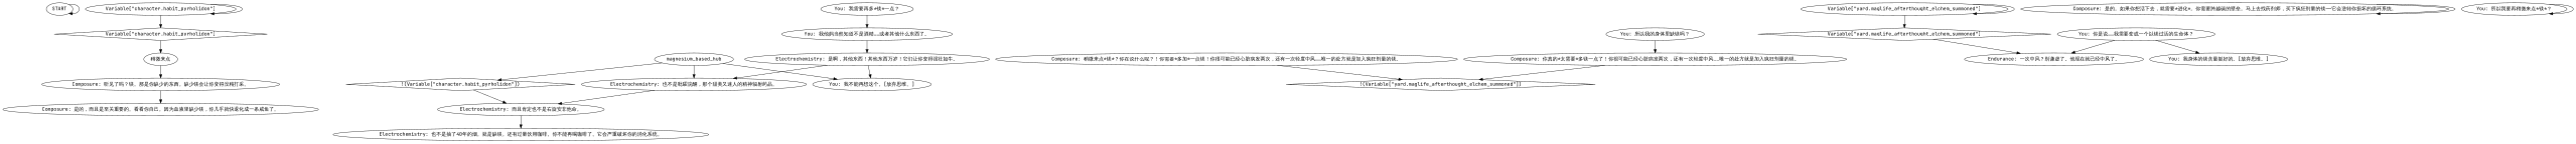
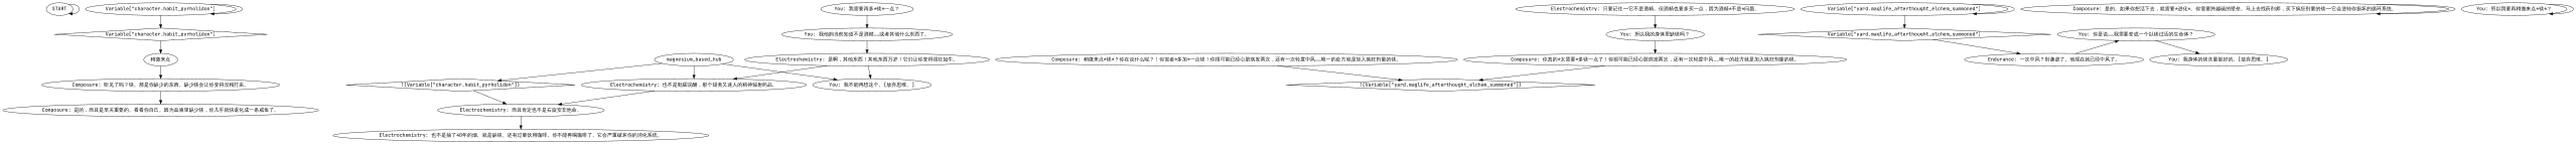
  digraph {
    fontname="JetBrains Mono"
    node [fontname="JetBrains Mono"]
    edge [fontname="JetBrains Mono"]
    n1 [label=START]
    n2 [label="稍微来点"]
    n3 [label="Composure: 听见了吗？镁。那是你缺少的东西。缺少镁会让你变得没精打采。"]
    n4 [label="Composure: 是的，而且是至关重要的。看看你自己。因为血液里缺少镁，你几乎就快退化成一条咸鱼了。"]
    n5 [label="Electrochemistry: 也不是吡嚯浣酮，那个甜美又迷人的精神辐射药品。"]
    n6 [label="Electrochemistry: 而且肯定也不是右旋安非他命。"]
    n7 [label="Electrochemistry: 也不是抽了40年的烟。就是缺镁。还有过量饮用咖啡。你不能再喝咖啡了。它会严重破坏你的消化系统。"]
    n8 [label="You: 所以我的身体里缺镁吗？"]
    n9 [label="Composure: 你真的*太需要*多镁一点了！你很可能已经心脏病发两次，还有一次轻度中风……唯一的处方就是加入疯狂剂量的镁。"]
    n10 [label="!(Variable[\"yard.maglife_afterthought_elchem_summoned\"])" shape=diamond]
    n11 [label="Variable[\"character.habit_pyrholidon\"]"]
    n12 [label="Variable[\"character.habit_pyrholidon\"]" shape=diamond]
    n13 [label="!(Variable[\"character.habit_pyrholidon\"])" shape=diamond]
    n14 [label="You: 我他妈当然知道不是酒精……或者其他什么东西了。"]
    n15 [label="Electrochemistry: 是啊，其他东西！其他东西万岁！它们让你变得强壮如牛。"]
    n16 [label="You: 我不能再想这个。[放弃思维。]"]
+   n17 [label="Electrochemistry: 只要记住——它不是酒精。但酒精也要多买一点，因为酒精*不是*问题。"]
    n18 [label="You: 我需要再多*镁*一点？"]
    n19 [label="Composure: 稍微来点*镁*？你在说什么呢？！你需要*多加*一点镁！你很可能已经心脏病发两次，还有一次轻度中风……唯一的处方就是加入疯狂剂量的镁。"]
    n20 [label="You: 我身体的镁含量挺好的。[放弃思维。]"]
    n21 [label="Composure: 是的。如果你想活下去，就需要*进化*。你需要跨越碳的壁垒。马上去找药剂师，买下疯狂剂量的镁——它会逆转你损坏的循环系统。"]
    n22 [label="Variable[\"yard.maglife_afterthought_elchem_summoned\"]"]
    n23 [label="Variable[\"yard.maglife_afterthought_elchem_summoned\"]" shape=diamond]
    n24 [label="Endurance: 一次中风？别谦虚了。他现在就已经中风了。"]
    n25 [label="You: 你是说……我需要变成一个以镁过活的生命体？"]
    n26 [label="You: 所以我要再稍微来点*镁*？"]
    n27 [label=magnesium_based_hub]
    n1 -> n1
    n2 -> n3
    n3 -> n4
    n5 -> n6
    n6 -> n7
    n8 -> n9
    n9 -> n10
    n11 -> n11
    n11 -> n12
    n12 -> n2
    n13 -> n6
    n14 -> n15
    n15 -> n5
    n15 -> n16
+   n17 -> n8
    n18 -> n14
    n19 -> n10
    n21 -> n21
    n22 -> n22
    n22 -> n23
    n23 -> n24
-   n25 -> n24
+   n24 -> n25
    n25 -> n20
    n26 -> n26
    n27 -> n5
    n27 -> n13
    n27 -> n16
  }
